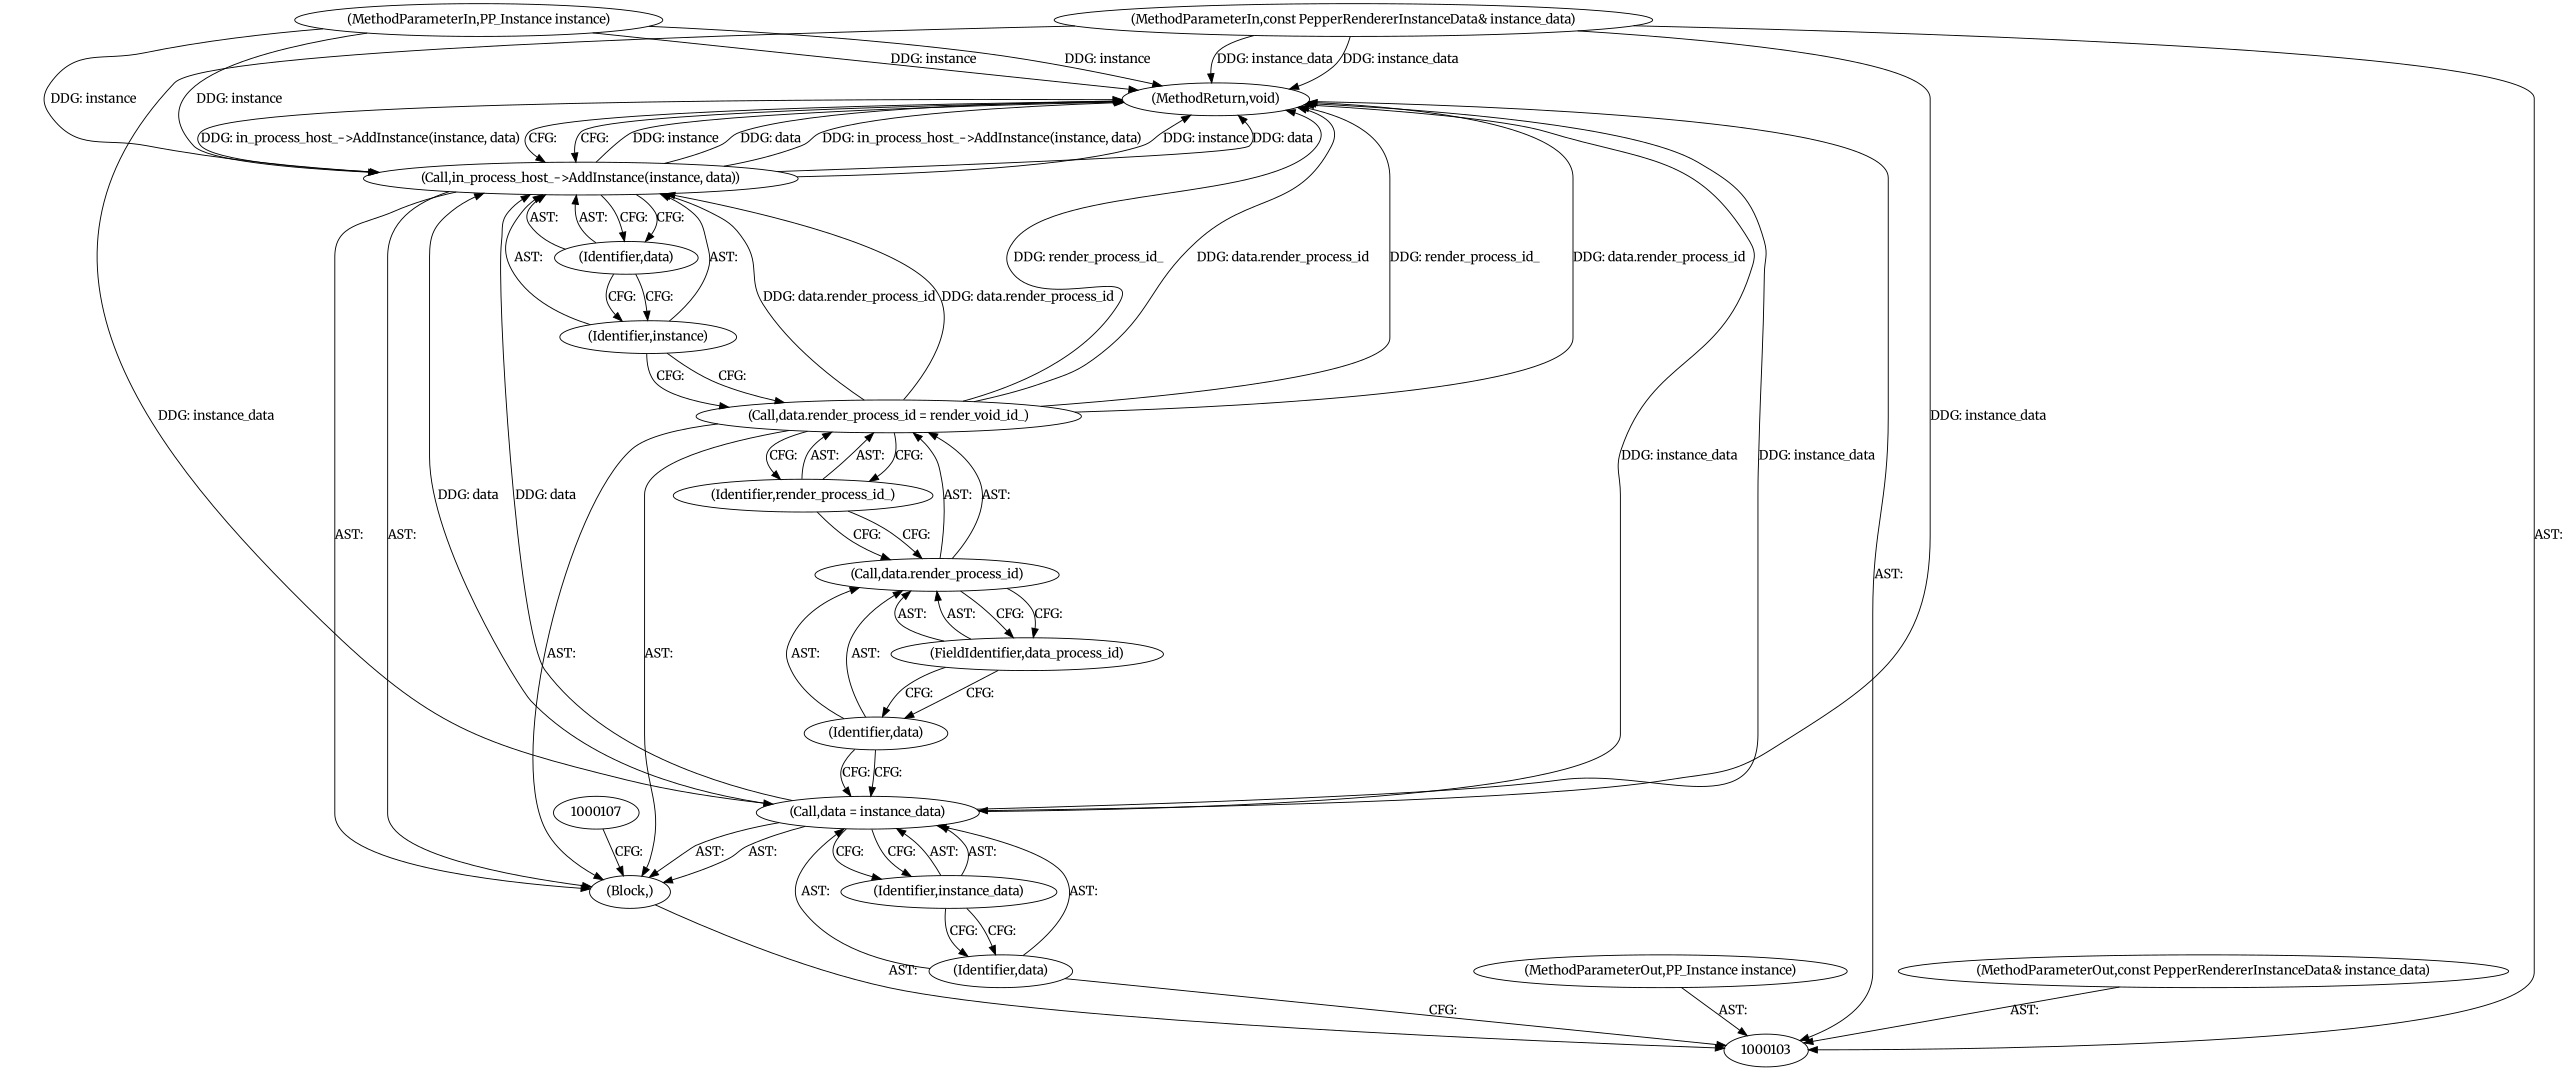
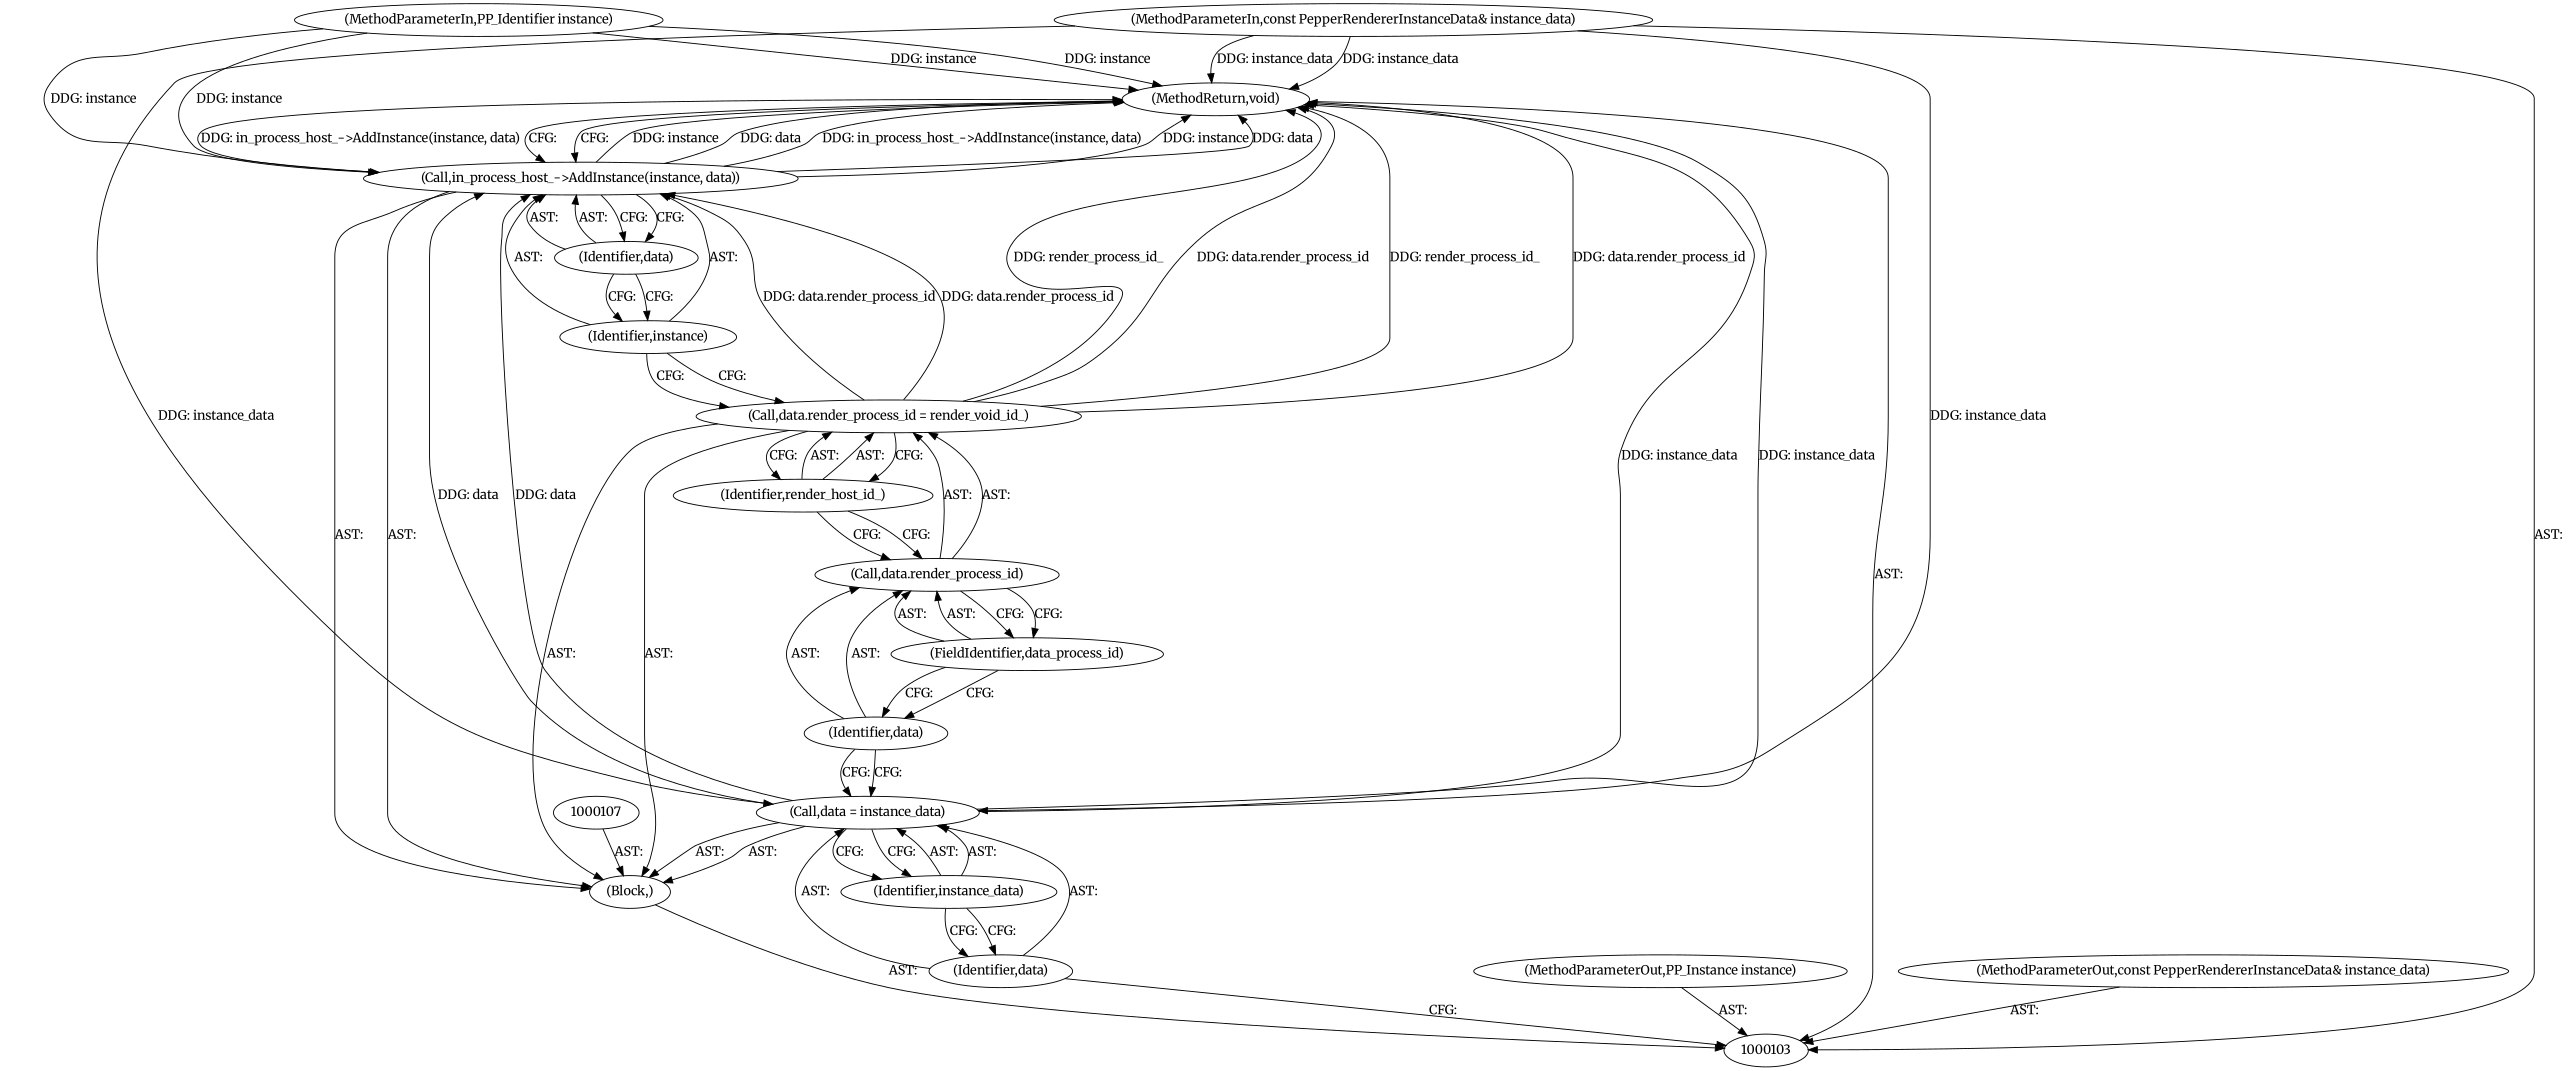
  digraph {
    fontname=Merriweather
    node [fontname=Merriweather]
    edge [fontname=Merriweather]
    n1 [label="(MethodReturn,void)"]
    n2 [label="(Call,in_process_host_->AddInstance(instance, data))"]
    1000103
    n4 [label="(Block,)"]
    n5 [label="(Identifier,data)"]
-   n6 [label="(MethodParameterIn,PP_Instance instance)"]
+   n6 [label="(MethodParameterIn,PP_Identifier instance)"]
    n7 [label="(MethodParameterOut,PP_Instance instance)"]
    n8 [label="(MethodParameterIn,const PepperRendererInstanceData& instance_data)"]
    n9 [label="(Call,data = instance_data)"]
    n10 [label="(Identifier,instance_data)"]
    n11 [label="(MethodParameterOut,const PepperRendererInstanceData& instance_data)"]
    n12 [label="(Identifier,data)"]
-   n13 [label="(Identifier,render_process_id_)"]
+   n13 [label="(Identifier,render_host_id_)"]
    n14 [label="(Call,data.render_process_id = render_void_id_)"]
    n15 [label="(Call,data.render_process_id)"]
    n16 [label="(FieldIdentifier,data_process_id)"]
    n17 [label="(Identifier,data)"]
    n18 [label="(Identifier,instance)"]
    1000107
    n1 -> n2 [label="CFG: "]
    n1 -> n2 [label="CFG: "]
    n1 -> 1000103 [label="AST: "]
    n2 -> n1 [label="DDG: instance"]
    n2 -> n1 [label="DDG: data"]
    n2 -> n1 [label="DDG: in_process_host_->AddInstance(instance, data)"]
    n2 -> n1 [label="DDG: instance"]
    n2 -> n1 [label="DDG: data"]
    n2 -> n1 [label="DDG: in_process_host_->AddInstance(instance, data)"]
    n2 -> n4 [label="AST: "]
    n2 -> n4 [label="AST: "]
    n2 -> n5 [label="CFG: "]
    n2 -> n5 [label="CFG: "]
    n4 -> 1000103 [label="AST: "]
    n5 -> n2 [label="AST: "]
    n5 -> n2 [label="AST: "]
    n5 -> n18 [label="CFG: "]
    n5 -> n18 [label="CFG: "]
    n6 -> n1 [label="DDG: instance"]
    n6 -> n1 [label="DDG: instance"]
    n6 -> n2 [label="DDG: instance"]
    n6 -> n2 [label="DDG: instance"]
    n7 -> 1000103 [label="AST: "]
    n8 -> n1 [label="DDG: instance_data"]
    n8 -> n1 [label="DDG: instance_data"]
    n8 -> 1000103 [label="AST: "]
    n8 -> n9 [label="DDG: instance_data"]
    n8 -> n9 [label="DDG: instance_data"]
    n9 -> n1 [label="DDG: instance_data"]
    n9 -> n1 [label="DDG: instance_data"]
    n9 -> n2 [label="DDG: data"]
    n9 -> n2 [label="DDG: data"]
    n9 -> n4 [label="AST: "]
    n9 -> n4 [label="AST: "]
    n9 -> n10 [label="CFG: "]
    n9 -> n10 [label="CFG: "]
    n10 -> n9 [label="AST: "]
    n10 -> n9 [label="AST: "]
    n10 -> n12 [label="CFG: "]
    n10 -> n12 [label="CFG: "]
    n11 -> 1000103 [label="AST: "]
    n12 -> 1000103 [label="CFG: "]
    n12 -> n9 [label="AST: "]
    n12 -> n9 [label="AST: "]
    n13 -> n14 [label="AST: "]
    n13 -> n14 [label="AST: "]
    n13 -> n15 [label="CFG: "]
    n13 -> n15 [label="CFG: "]
    n14 -> n1 [label="DDG: render_process_id_"]
    n14 -> n1 [label="DDG: data.render_process_id"]
    n14 -> n1 [label="DDG: render_process_id_"]
    n14 -> n1 [label="DDG: data.render_process_id"]
    n14 -> n2 [label="DDG: data.render_process_id"]
    n14 -> n2 [label="DDG: data.render_process_id"]
    n14 -> n4 [label="AST: "]
    n14 -> n4 [label="AST: "]
    n14 -> n13 [label="CFG: "]
    n14 -> n13 [label="CFG: "]
    n15 -> n14 [label="AST: "]
    n15 -> n14 [label="AST: "]
    n15 -> n16 [label="CFG: "]
    n15 -> n16 [label="CFG: "]
    n16 -> n15 [label="AST: "]
    n16 -> n15 [label="AST: "]
    n16 -> n17 [label="CFG: "]
    n16 -> n17 [label="CFG: "]
    n17 -> n9 [label="CFG: "]
    n17 -> n9 [label="CFG: "]
    n17 -> n15 [label="AST: "]
    n17 -> n15 [label="AST: "]
    n18 -> n2 [label="AST: "]
    n18 -> n2 [label="AST: "]
    n18 -> n14 [label="CFG: "]
    n18 -> n14 [label="CFG: "]
-   1000107 -> n4 [label="CFG: "]
+   1000107 -> n4 [label="AST: "]
  }
